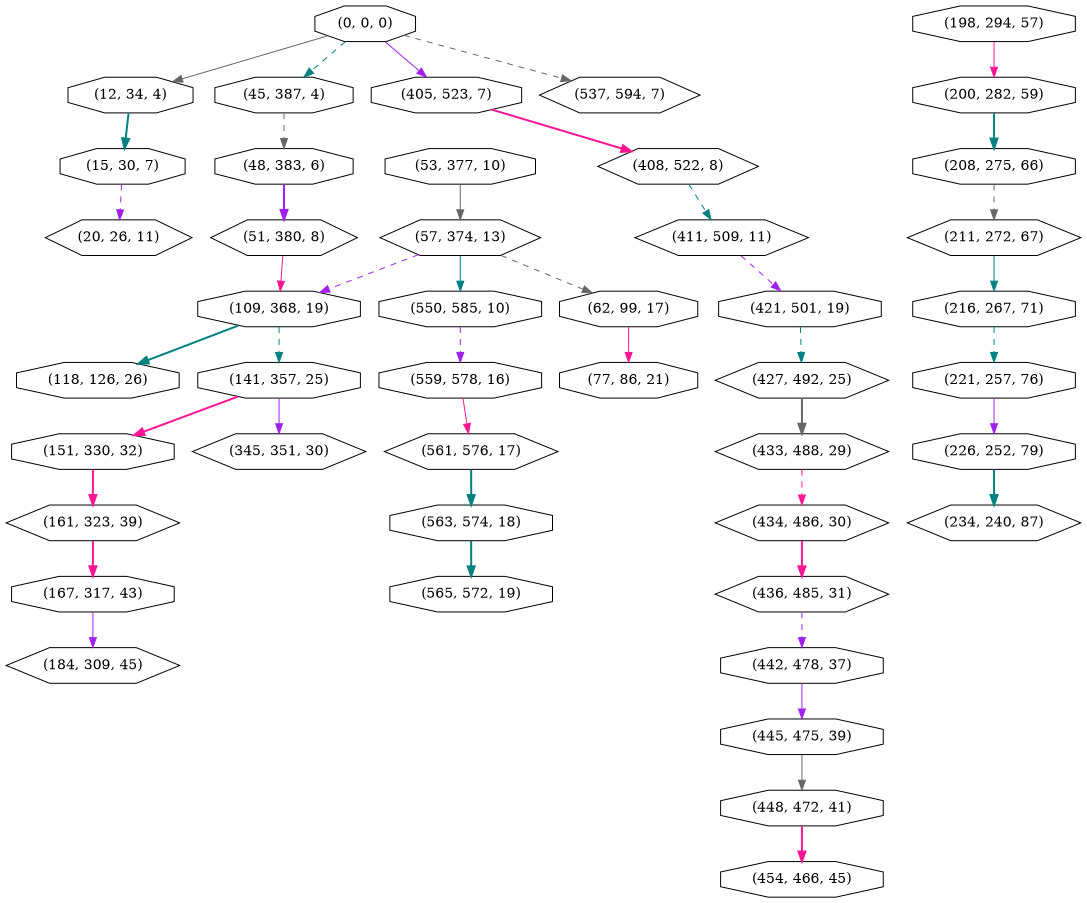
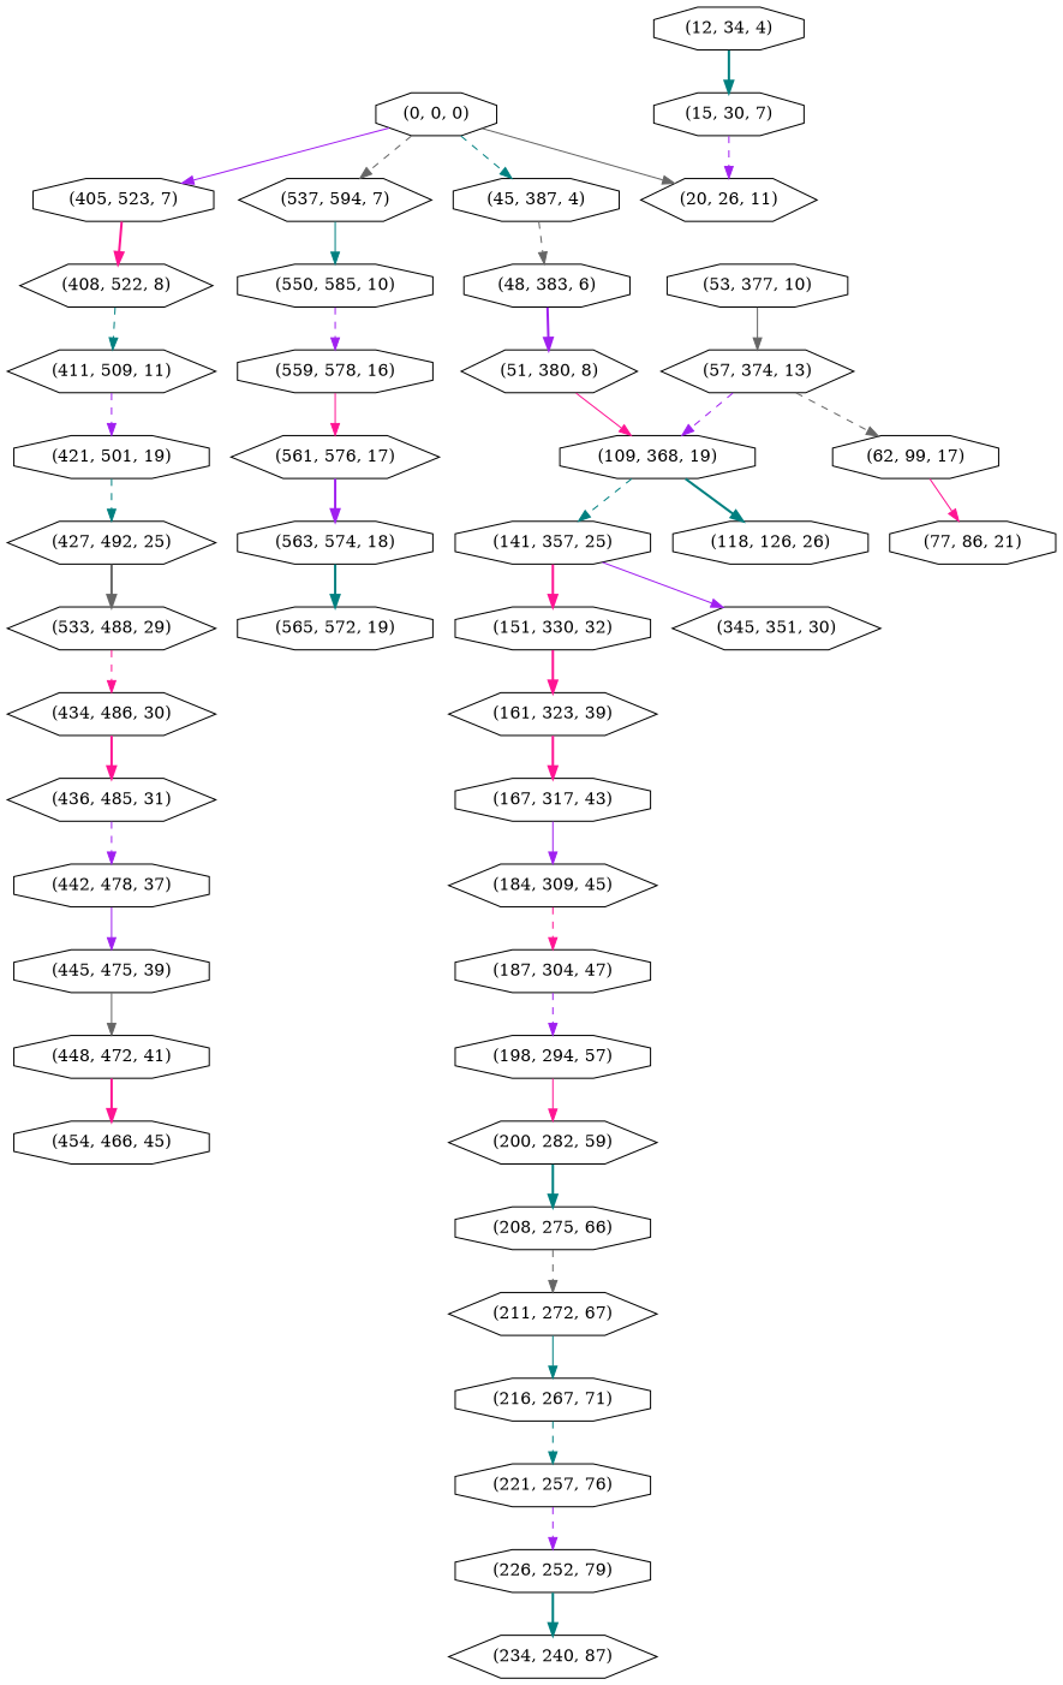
  digraph {
    node [shape=octagon]
    edge [color=purple style=dashed]
    "(0, 0, 0)"
    "(12, 34, 4)"
    "(45, 387, 4)"
    "(405, 523, 7)"
    "(537, 594, 7)" [shape=hexagon]
    "(15, 30, 7)"
    "(48, 383, 6)"
    "(408, 522, 8)" [shape=hexagon]
    "(550, 585, 10)"
    "(20, 26, 11)" [shape=hexagon]
    "(51, 380, 8)" [shape=hexagon]
    "(109, 368, 19)"
    "(57, 374, 13)" [shape=hexagon]
    "(53, 377, 10)"
    "(62, 99, 17)"
    "(77, 86, 21)"
    "(118, 126, 26)"
    "(141, 357, 25)"
    "(151, 330, 32)"
    "(345, 351, 30)" [shape=hexagon]
    "(161, 323, 39)" [shape=hexagon]
    "(167, 317, 43)"
    "(184, 309, 45)" [shape=hexagon]
+   "(187, 304, 47)"
    "(198, 294, 57)"
-   "(200, 282, 59)"
+   "(200, 282, 59)" [shape=hexagon]
    "(208, 275, 66)"
    "(211, 272, 67)" [shape=hexagon]
    "(216, 267, 71)"
    "(221, 257, 76)"
    "(226, 252, 79)"
    "(234, 240, 87)" [shape=hexagon]
    "(411, 509, 11)" [shape=hexagon]
    "(421, 501, 19)"
    "(427, 492, 25)" [shape=hexagon]
-   "(433, 488, 29)" [shape=hexagon]
+   "(433, 488, 29)" [shape=hexagon label="(533, 488, 29)"]
    "(434, 486, 30)" [shape=hexagon]
    "(436, 485, 31)" [shape=hexagon]
    "(442, 478, 37)"
    "(445, 475, 39)"
    "(448, 472, 41)"
    "(454, 466, 45)"
    "(559, 578, 16)"
    "(561, 576, 17)" [shape=hexagon]
    "(563, 574, 18)"
    "(565, 572, 19)"
-   "(0, 0, 0)" -> "(12, 34, 4)" [color=gray40 style=solid]
+   "(0, 0, 0)" -> "(20, 26, 11)" [color=gray40 style=solid]
    "(0, 0, 0)" -> "(45, 387, 4)" [color=teal]
    "(0, 0, 0)" -> "(405, 523, 7)" [style=solid]
    "(0, 0, 0)" -> "(537, 594, 7)" [color=gray40]
    "(12, 34, 4)" -> "(15, 30, 7)" [color=teal style=bold]
    "(45, 387, 4)" -> "(48, 383, 6)" [color=gray40]
    "(405, 523, 7)" -> "(408, 522, 8)" [color=deeppink style=bold]
-   "(57, 374, 13)" -> "(550, 585, 10)" [color=teal style=solid]
+   "(537, 594, 7)" -> "(550, 585, 10)" [color=teal style=solid]
    "(15, 30, 7)" -> "(20, 26, 11)"
    "(48, 383, 6)" -> "(51, 380, 8)" [style=bold]
    "(408, 522, 8)" -> "(411, 509, 11)" [color=teal]
    "(550, 585, 10)" -> "(559, 578, 16)"
    "(51, 380, 8)" -> "(109, 368, 19)" [color=deeppink style=solid]
    "(109, 368, 19)" -> "(118, 126, 26)" [color=teal style=bold]
    "(109, 368, 19)" -> "(141, 357, 25)" [color=teal]
    "(57, 374, 13)" -> "(109, 368, 19)"
    "(57, 374, 13)" -> "(62, 99, 17)" [color=gray40]
    "(53, 377, 10)" -> "(57, 374, 13)" [color=gray40 style=solid]
    "(62, 99, 17)" -> "(77, 86, 21)" [color=deeppink style=solid]
    "(141, 357, 25)" -> "(151, 330, 32)" [color=deeppink style=bold]
    "(141, 357, 25)" -> "(345, 351, 30)" [style=solid]
    "(151, 330, 32)" -> "(161, 323, 39)" [color=deeppink style=bold]
    "(161, 323, 39)" -> "(167, 317, 43)" [color=deeppink style=bold]
    "(167, 317, 43)" -> "(184, 309, 45)" [style=solid]
+   "(184, 309, 45)" -> "(187, 304, 47)" [color=deeppink]
+   "(187, 304, 47)" -> "(198, 294, 57)"
    "(198, 294, 57)" -> "(200, 282, 59)" [color=deeppink style=solid]
    "(200, 282, 59)" -> "(208, 275, 66)" [color=teal style=bold]
    "(208, 275, 66)" -> "(211, 272, 67)" [color=gray40]
    "(211, 272, 67)" -> "(216, 267, 71)" [color=teal style=solid]
    "(216, 267, 71)" -> "(221, 257, 76)" [color=teal]
-   "(221, 257, 76)" -> "(226, 252, 79)" [style=solid]
+   "(221, 257, 76)" -> "(226, 252, 79)"
    "(226, 252, 79)" -> "(234, 240, 87)" [color=teal style=bold]
    "(411, 509, 11)" -> "(421, 501, 19)"
    "(421, 501, 19)" -> "(427, 492, 25)" [color=teal]
    "(427, 492, 25)" -> "(433, 488, 29)" [color=gray40 style=bold]
    "(433, 488, 29)" -> "(434, 486, 30)" [color=deeppink]
    "(434, 486, 30)" -> "(436, 485, 31)" [color=deeppink style=bold]
    "(436, 485, 31)" -> "(442, 478, 37)"
    "(442, 478, 37)" -> "(445, 475, 39)" [style=solid]
    "(445, 475, 39)" -> "(448, 472, 41)" [color=gray40 style=solid]
    "(448, 472, 41)" -> "(454, 466, 45)" [color=deeppink style=bold]
    "(559, 578, 16)" -> "(561, 576, 17)" [color=deeppink style=solid]
-   "(561, 576, 17)" -> "(563, 574, 18)" [color=teal style=bold]
+   "(561, 576, 17)" -> "(563, 574, 18)" [style=bold]
    "(563, 574, 18)" -> "(565, 572, 19)" [color=teal style=bold]
  }
